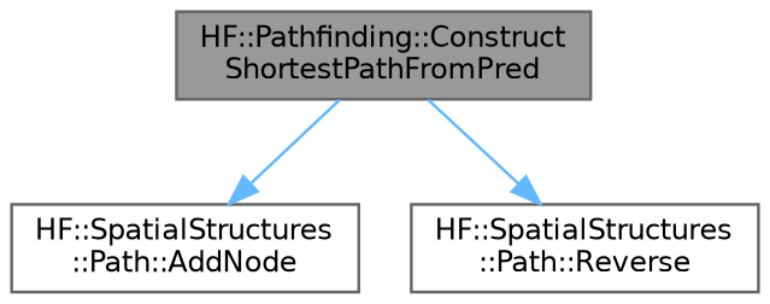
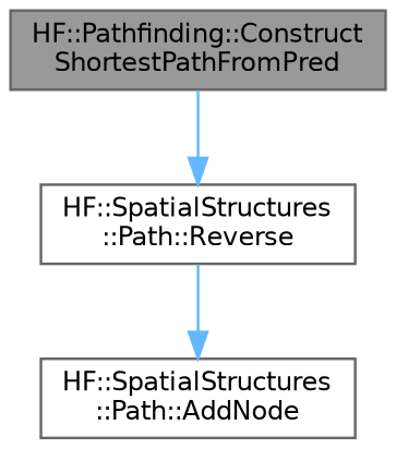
  digraph {
    rankdir=TB
    node [color=grey40 fillcolor=white fontname=Helvetica fontsize=10 shape=box style=filled]
    edge [color=steelblue1 fontname=Helvetica fontsize=10 labelfontname=Helvetica labelfontsize=10 style=solid]
    n1 [color=gray40 fillcolor=grey60 fontcolor=black height=0.2 label="HF::Pathfinding::Construct\lShortestPathFromPred" width=0.4]
    n2 [height=0.2 label="HF::SpatialStructures\l::Path::AddNode" width=0.4]
    n3 [height=0.2 label="HF::SpatialStructures\l::Path::Reverse" width=0.4]
-   n1 -> n2
+   n3 -> n2
    n1 -> n3
  }
